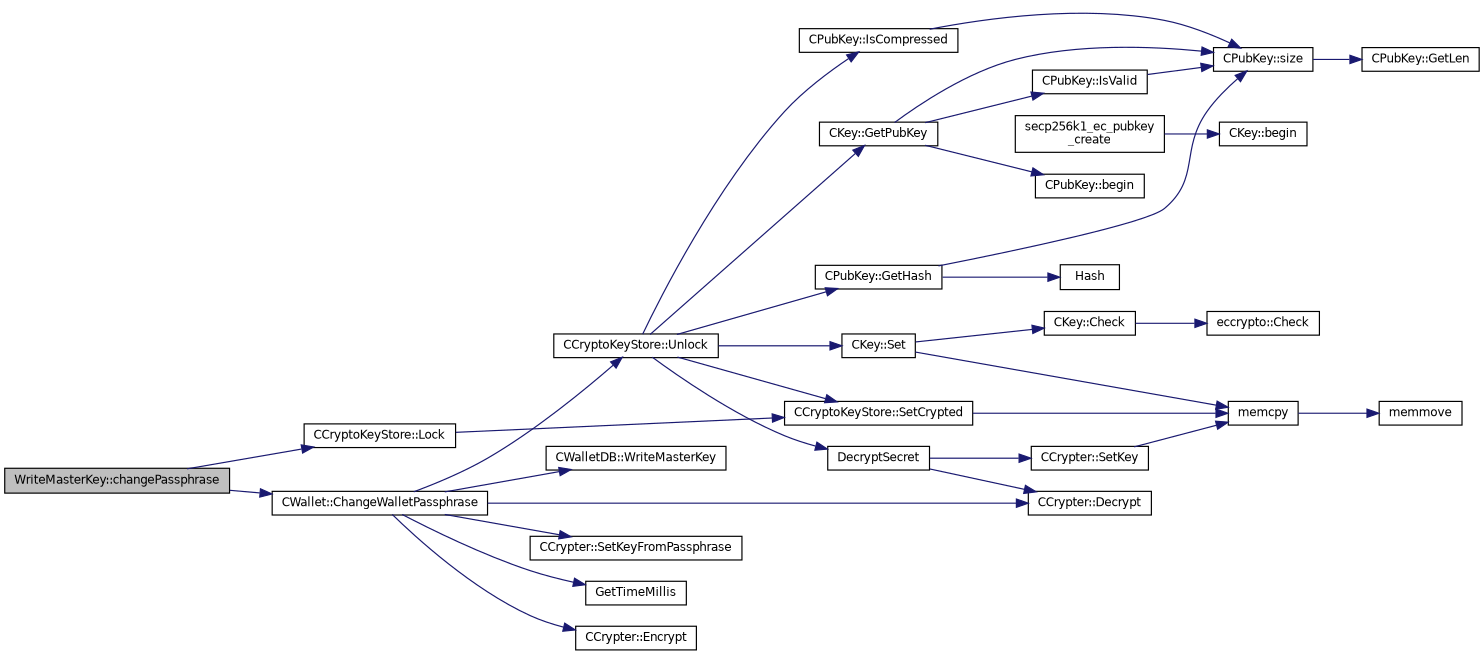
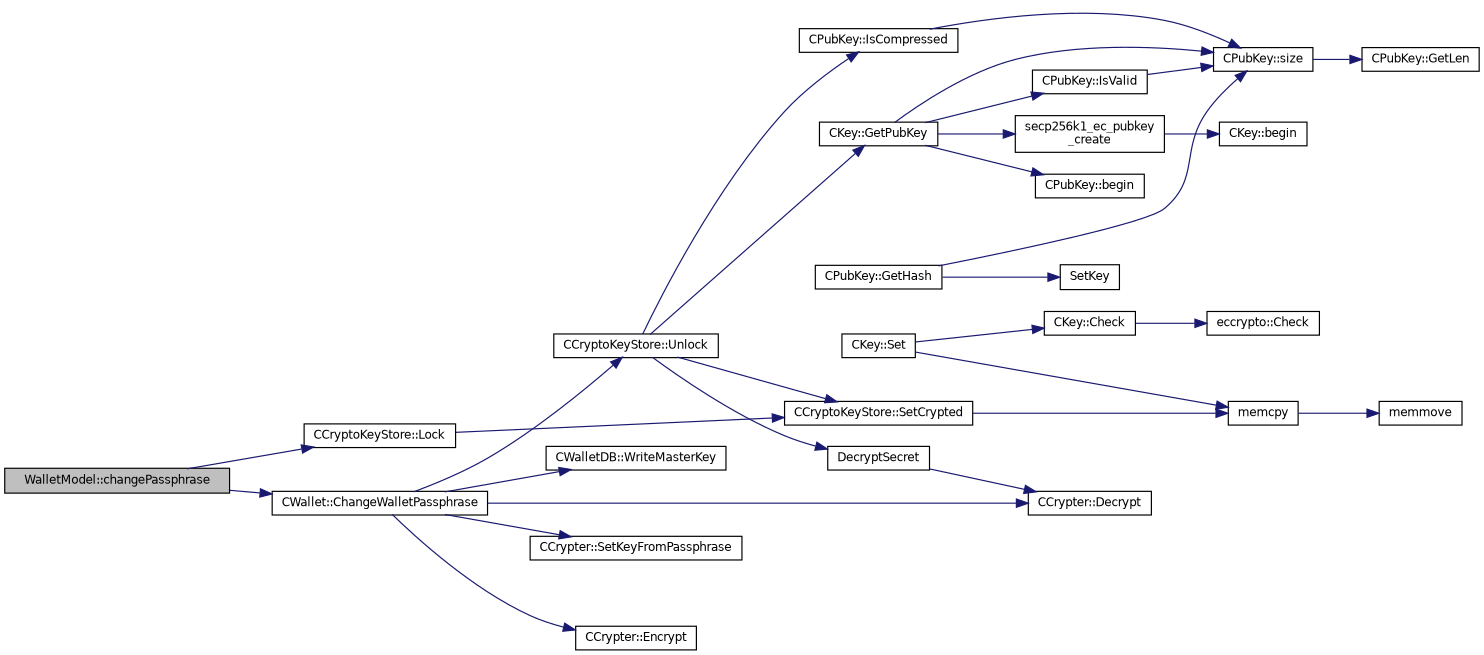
  digraph {
    rankdir=LR
    node [color=black fillcolor=white fontname=Helvetica fontsize=10 shape=record style=filled]
    edge [color=midnightblue fontname=Helvetica fontsize=10 labelfontname=Helvetica labelfontsize=10 style=solid]
-   n1 [fillcolor=grey75 fontcolor=black height=0.2 label="WriteMasterKey::changePassphrase" width=0.4]
+   n1 [fillcolor=grey75 fontcolor=black height=0.2 label="WalletModel::changePassphrase" width=0.4]
    n2 [height=0.2 label="CCryptoKeyStore::Lock" width=0.4]
    n3 [height=0.2 label="CWallet::ChangeWalletPassphrase" width=0.4]
    n4 [height=0.2 label="CCryptoKeyStore::SetCrypted" width=0.4]
    n5 [height=0.2 label="CCrypter::SetKeyFromPassphrase" width=0.4]
    n6 [height=0.2 label="CCrypter::Decrypt" width=0.4]
    n7 [height=0.2 label="CCryptoKeyStore::Unlock" width=0.4]
-   n8 [height=0.2 label=GetTimeMillis width=0.4]
    n9 [height=0.2 label="CCrypter::Encrypt" width=0.4]
    n10 [height=0.2 label="CWalletDB::WriteMasterKey" width=0.4]
    n11 [height=0.2 label=memcpy width=0.4]
    n12 [height=0.2 label=DecryptSecret width=0.4]
    n13 [height=0.2 label="CPubKey::GetHash" width=0.4]
    n14 [height=0.2 label="CKey::Set" width=0.4]
    n15 [height=0.2 label="CPubKey::IsCompressed" width=0.4]
    n16 [height=0.2 label="CKey::GetPubKey" width=0.4]
-   n17 [height=0.2 label="CCrypter::SetKey" width=0.4]
-   n18 [height=0.2 label=Hash width=0.4]
+   n18 [height=0.2 label=SetKey width=0.4]
    n19 [height=0.2 label="CPubKey::size" width=0.4]
    n20 [height=0.2 label="CKey::Check" width=0.4]
    n21 [height=0.2 label="secp256k1_ec_pubkey\l_create" width=0.4]
    n22 [height=0.2 label="CPubKey::begin" width=0.4]
    n23 [height=0.2 label="CPubKey::IsValid" width=0.4]
    n24 [height=0.2 label=memmove width=0.4]
    n25 [height=0.2 label="CPubKey::GetLen" width=0.4]
    n26 [height=0.2 label="eccrypto::Check" width=0.4]
    n27 [height=0.2 label="CKey::begin" width=0.4]
    n1 -> n2
    n1 -> n3
    n2 -> n4
    n3 -> n5
    n3 -> n6
    n3 -> n7
-   n3 -> n8
    n3 -> n9
    n3 -> n10
    n4 -> n11
    n7 -> n4
    n7 -> n12
-   n7 -> n13
-   n7 -> n14
    n7 -> n15
    n7 -> n16
    n11 -> n24
    n12 -> n6
-   n12 -> n17
    n13 -> n18
    n13 -> n19
    n14 -> n11
    n14 -> n20
    n15 -> n19
    n16 -> n19
+   n16 -> n21
    n16 -> n22
    n16 -> n23
-   n17 -> n11
    n19 -> n25
    n20 -> n26
    n21 -> n27
    n23 -> n19
  }
